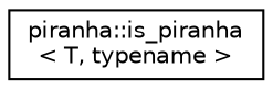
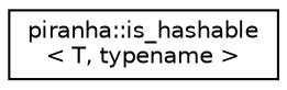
  digraph {
    rankdir=LR
-   n1 [color=black fillcolor=white fontname=Helvetica fontsize=10 height=0.2 label="piranha::is_piranha\l\< T, typename \>" shape=record style=filled width=0.4]
+   n1 [color=black fillcolor=white fontname=Helvetica fontsize=10 height=0.2 label="piranha::is_hashable\l\< T, typename \>" shape=record style=filled width=0.4]
  }
